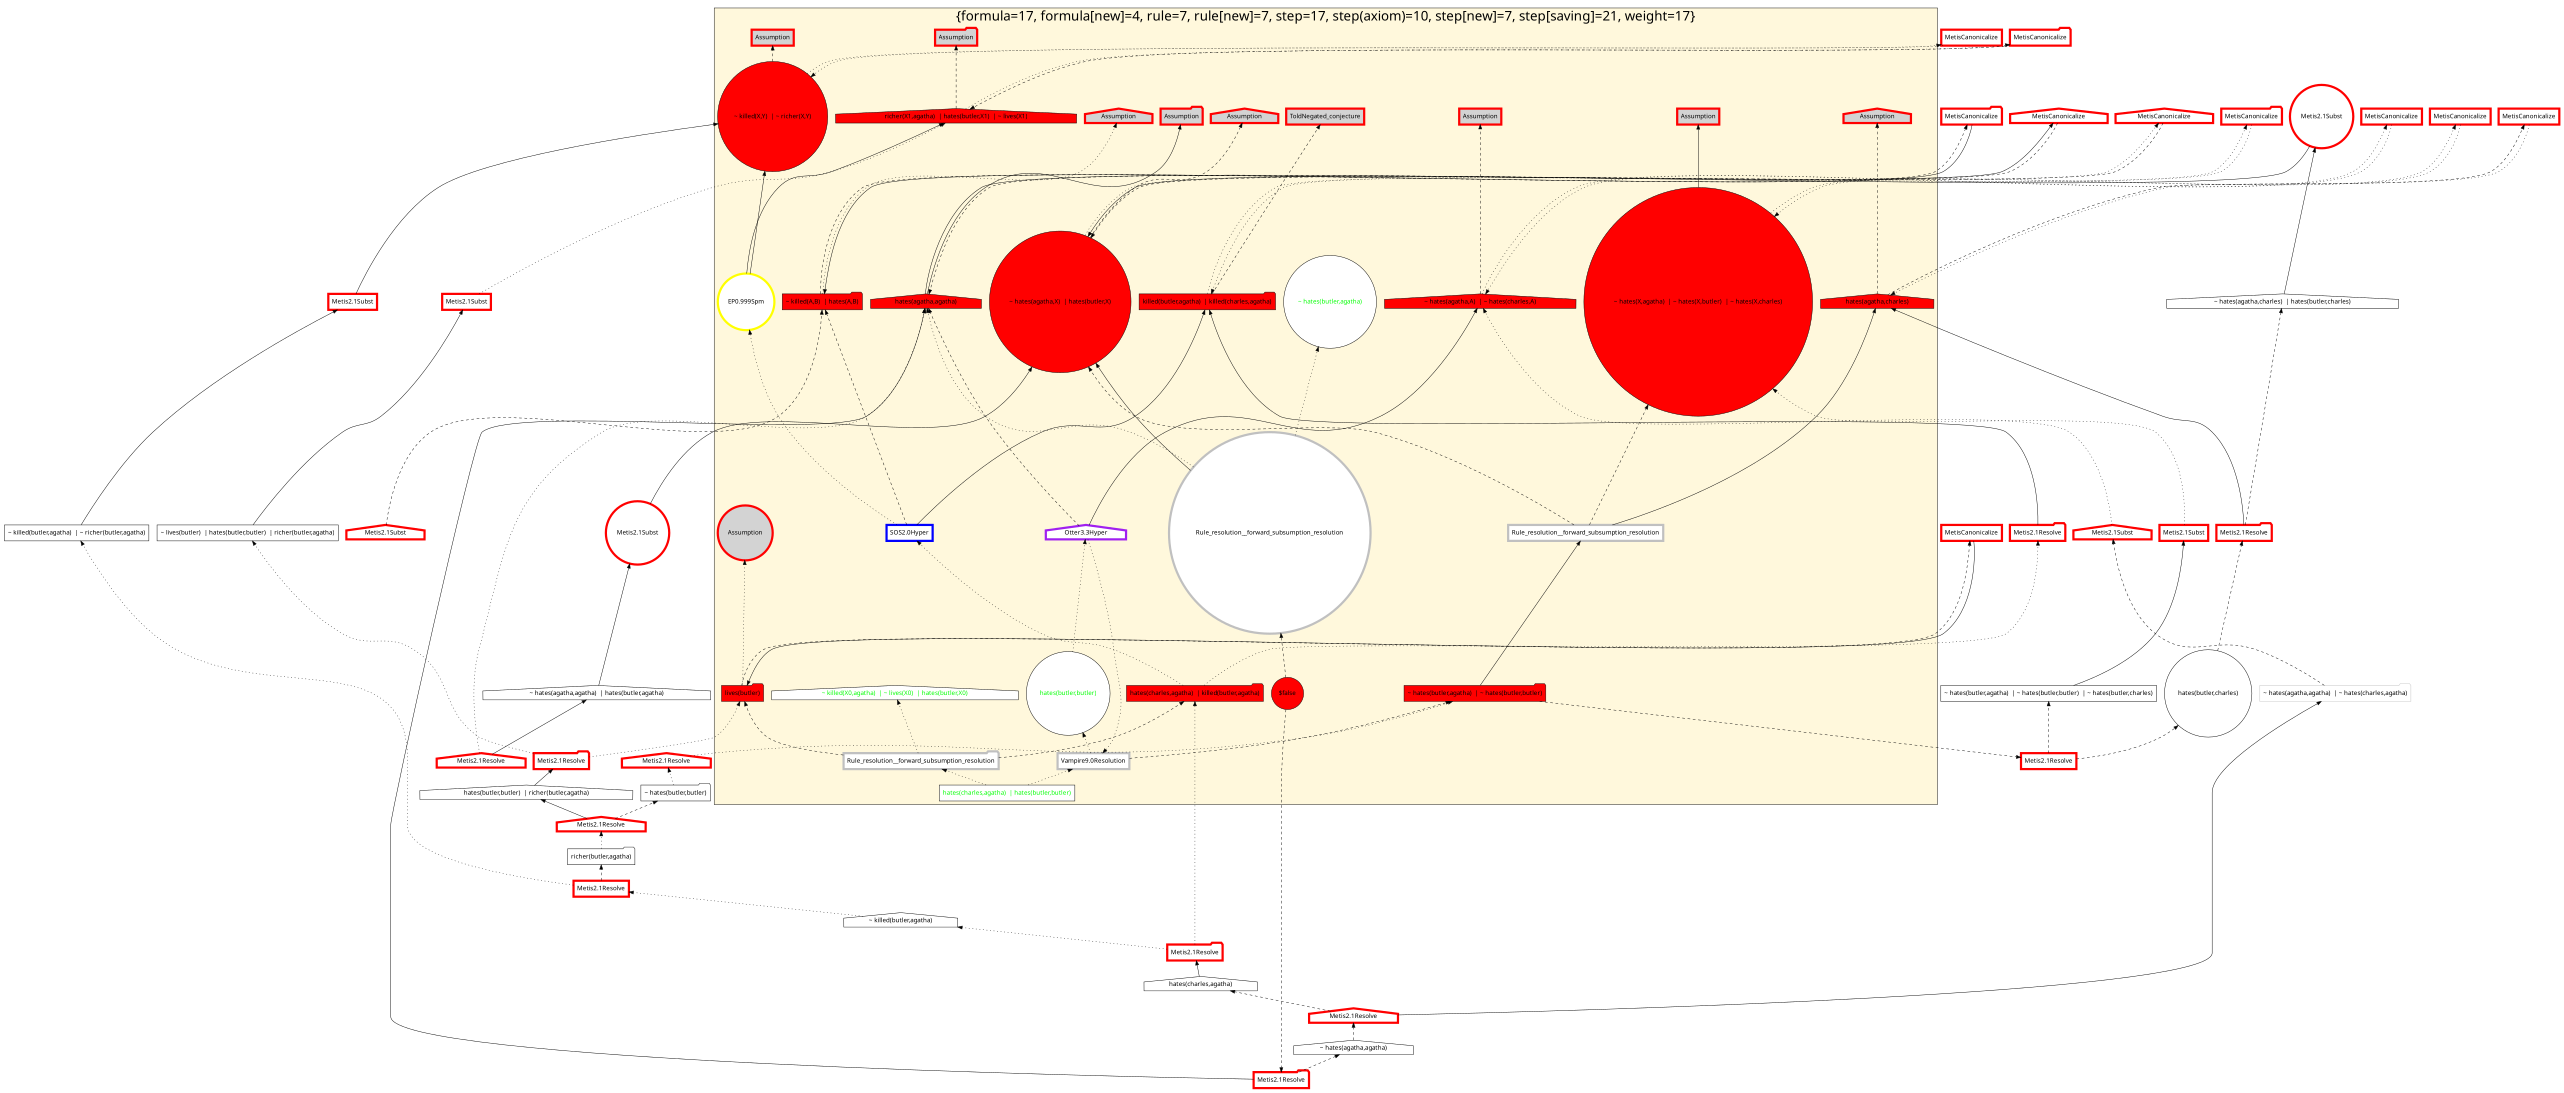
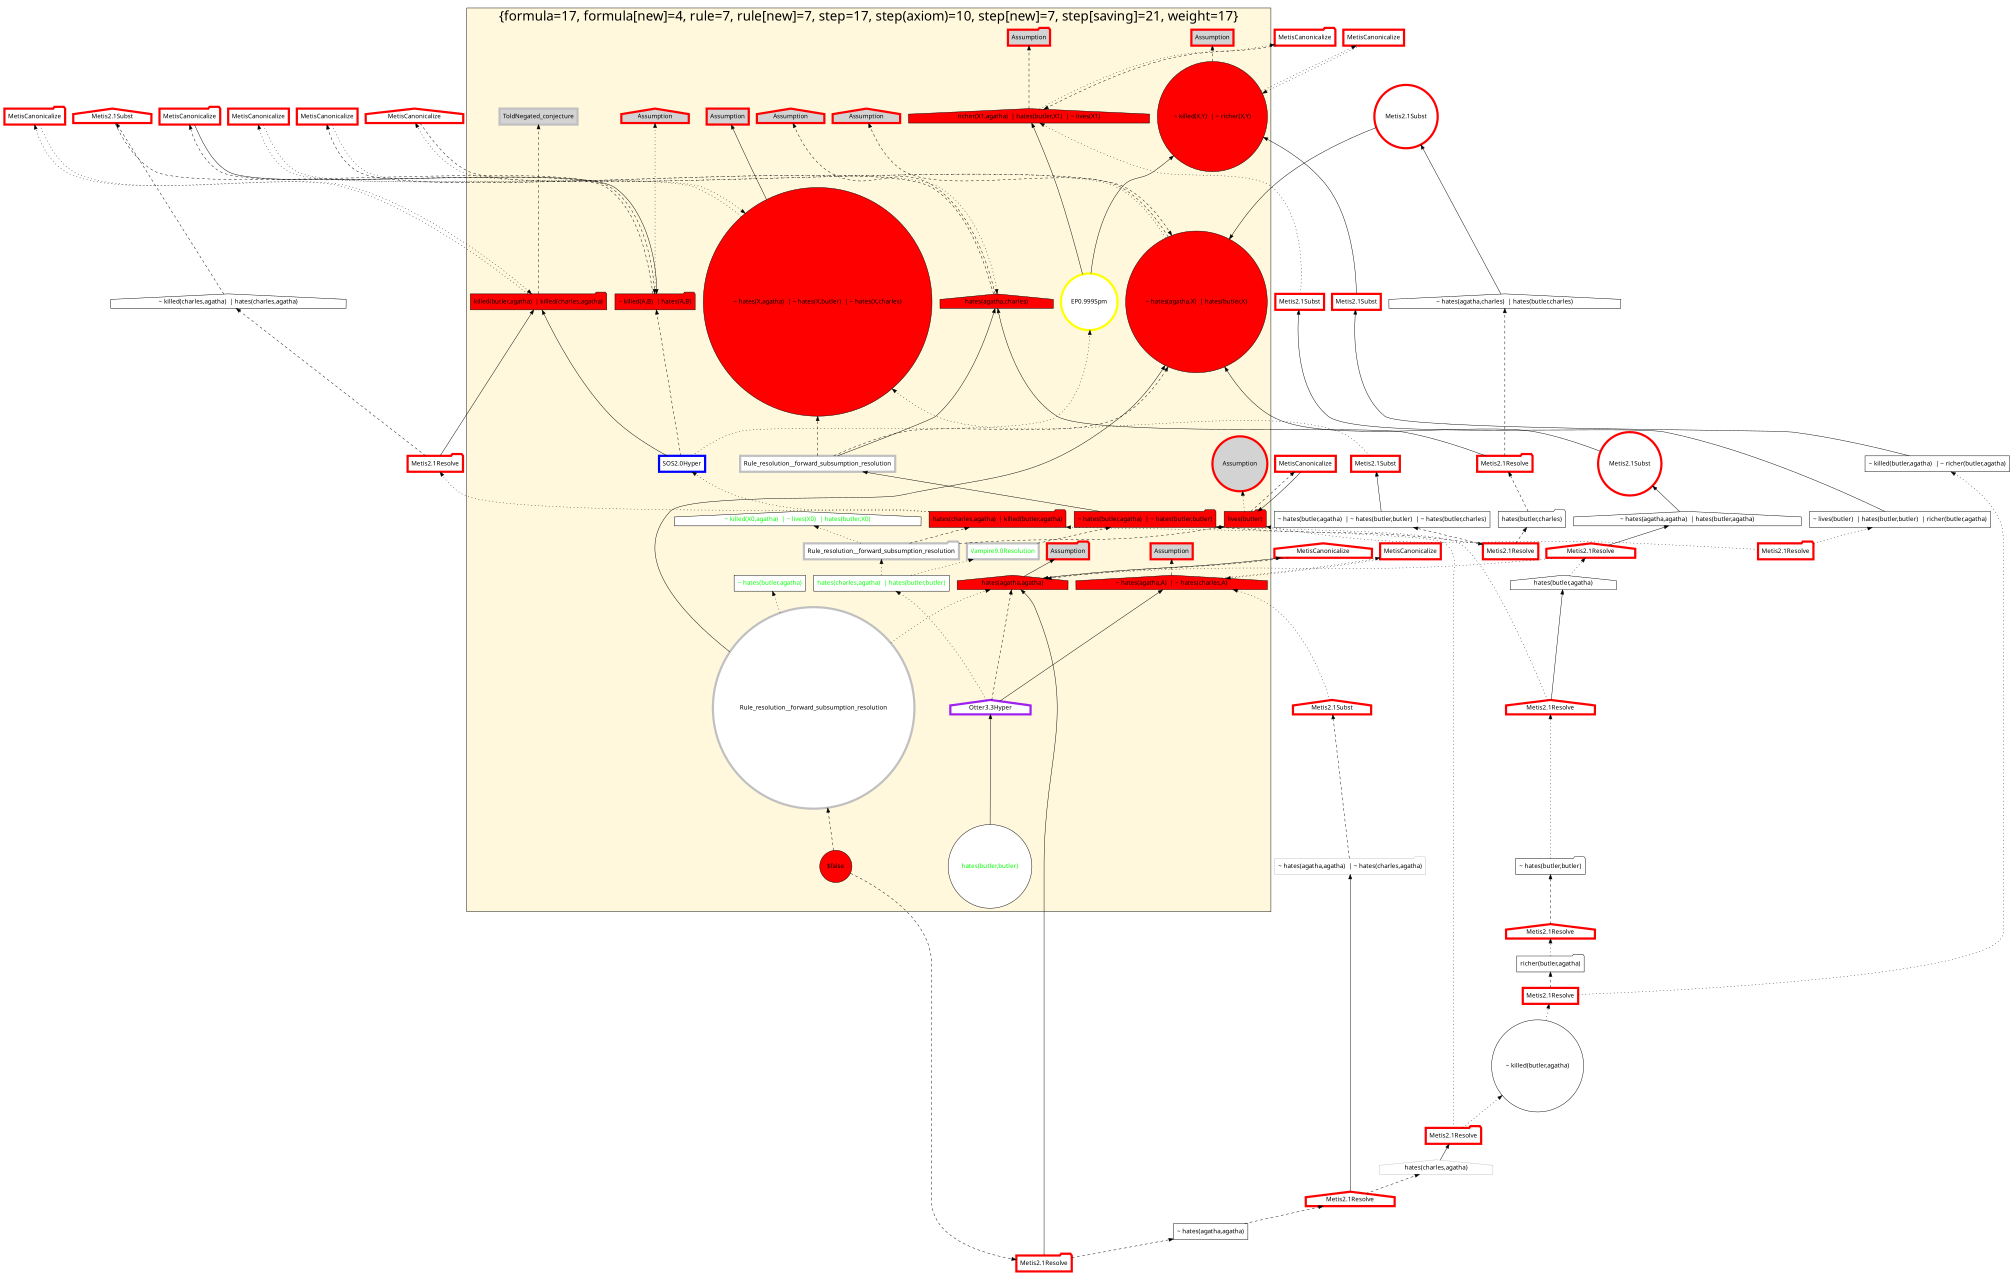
  digraph {
    fontname="Noto Sans"
    rankdir=BT
    node [color=red fillcolor=white fontname="Noto Sans" shape=house style=filled penwidth=5]
    edge [fontname="Noto Sans" style=dotted]
    n1 [color=black fillcolor=red label="killed(butler,agatha)  | killed(charles,agatha)" shape=folder penwidth=""]
    n2 [color=black fontcolor=green label="~ killed(X0,agatha)  | ~ lives(X0)  | hates(butler,X0)" penwidth=""]
    n3 [color=black fillcolor=red label="~ hates(agatha,X)  | hates(butler,X)" shape=circle penwidth=""]
    n4 [color=black fillcolor=red label="~ hates(X,agatha)  | ~ hates(X,butler)  | ~ hates(X,charles)" shape=circle penwidth=""]
    n5 [color=black fillcolor=red label="~ hates(agatha,A)  | ~ hates(charles,A)" penwidth=""]
    n6 [color=black fillcolor=red label="$false" shape=circle penwidth=""]
    n7 [color=black fillcolor=red label="hates(agatha,charles)" penwidth=""]
    n8 [color=black fillcolor=red label="~ hates(butler,agatha)  | ~ hates(butler,butler)" shape=folder penwidth=""]
    n9 [color=black fillcolor=red label="richer(X1,agatha)  | hates(butler,X1)  | ~ lives(X1)" penwidth=""]
    n10 [color=black fillcolor=red label="lives(butler)" shape=folder penwidth=""]
    n11 [color=black fillcolor=red label="hates(charles,agatha)  | killed(butler,agatha)" shape=folder penwidth=""]
    n12 [color=black fillcolor=red label="~ killed(X,Y)  | ~ richer(X,Y)" shape=circle penwidth=""]
    n13 [color=black fontcolor=green label="hates(charles,agatha)  | hates(butler,butler)" shape=box penwidth=""]
    n14 [color=black fillcolor=red label="~ killed(A,B)  | hates(A,B)" shape=folder penwidth=""]
-   n15 [color=black fontcolor=green label="~ hates(butler,agatha)" shape=circle penwidth=""]
+   n15 [color=black fontcolor=green label="~ hates(butler,agatha)" shape=box penwidth=""]
    n16 [color=black fillcolor=red label="hates(agatha,agatha)" penwidth=""]
    n17 [color=black fontcolor=green label="hates(butler,butler)" shape=circle penwidth=""]
    n18 [fillcolor=lightgrey label=Assumption]
    n19 [fillcolor=lightgrey label=Assumption]
-   n20 [color=grey label="Vampire9.0Resolution" shape=box]
+   n20 [color=grey label="Vampire9.0Resolution" shape=box fontcolor=green]
    n21 [color=yellow label="EP0.999Spm" shape=circle]
    n22 [fillcolor=lightgrey label=Assumption shape=box]
    n23 [color=purple label="Otter3.3Hyper"]
    n24 [fillcolor=lightgrey label=Assumption shape=circle]
    n25 [color=grey label=Rule_resolution__forward_subsumption_resolution shape=folder]
    n26 [fillcolor=lightgrey label=Assumption shape=box]
    n27 [color=grey label=Rule_resolution__forward_subsumption_resolution shape=box]
    n28 [fillcolor=lightgrey label=Assumption shape=folder]
    n29 [color=grey label=Rule_resolution__forward_subsumption_resolution shape=circle]
    n30 [fillcolor=lightgrey label=Assumption shape=folder]
    n31 [color=blue label="SOS2.0Hyper" shape=box]
    n32 [fillcolor=lightgrey label=Assumption]
-   n33 [fillcolor=lightgrey label=ToldNegated_conjecture shape=box]
+   n33 [color=grey fillcolor=lightgrey label=ToldNegated_conjecture shape=box]
    n34 [fillcolor=lightgrey label=Assumption shape=box]
    n35 [label=MetisCanonicalize shape=folder]
    n36 [label=MetisCanonicalize]
    n37 [label=MetisCanonicalize shape=box]
    n38 [label=MetisCanonicalize shape=box]
    n39 [label="Metis2.1Resolve" shape=folder]
    n40 [label=MetisCanonicalize shape=box]
    n41 [label="Metis2.1Resolve" shape=box]
    n42 [label=MetisCanonicalize shape=folder]
    n43 [label=MetisCanonicalize shape=box]
    n44 [label="Metis2.1Resolve" shape=folder]
    n45 [label=MetisCanonicalize shape=box]
    n46 [label=MetisCanonicalize shape=folder]
    n47 [label=MetisCanonicalize]
-   n48 [color=black label="~ hates(agatha,agatha)" penwidth=""]
+   n48 [color=black label="~ hates(agatha,agatha)" shape=box penwidth=""]
    n49 [color=black label="~ killed(butler,agatha)  | ~ richer(butler,agatha)" shape=box penwidth=""]
    n50 [label="Metis2.1Subst" shape=box]
+   n51 [color=black label="~ killed(charles,agatha)  | hates(charles,agatha)" penwidth=""]
    n52 [label="Metis2.1Subst"]
    n53 [color=black label="~ hates(butler,agatha)  | ~ hates(butler,butler)  | ~ hates(butler,charles)" shape=box penwidth=""]
-   n54 [color=black label="hates(butler,charles)" shape=circle penwidth=""]
+   n54 [color=black label="hates(butler,charles)" shape=folder penwidth=""]
    n55 [color=grey label="~ hates(agatha,agatha)  | ~ hates(charles,agatha)" shape=folder penwidth=""]
    n56 [label="Metis2.1Subst"]
-   n57 [color=black label="~ killed(butler,agatha)" penwidth=""]
+   n57 [color=black label="~ killed(butler,agatha)" shape=circle penwidth=""]
    n58 [label="Metis2.1Resolve" shape=box]
    n59 [color=black label="richer(butler,agatha)" shape=folder penwidth=""]
    n60 [label="Metis2.1Resolve"]
-   n61 [color=black label="hates(butler,butler)  | richer(butler,agatha)" penwidth=""]
    n62 [color=black label="~ hates(butler,butler)" shape=folder penwidth=""]
-   n63 [color=black label="hates(charles,agatha)" penwidth=""]
+   n63 [color=grey label="hates(charles,agatha)" penwidth=""]
    n64 [label="Metis2.1Resolve" shape=folder]
+   n65 [color=black label="hates(butler,agatha)" penwidth=""]
    n66 [label="Metis2.1Resolve"]
    n67 [color=black label="~ hates(agatha,agatha)  | hates(butler,agatha)" penwidth=""]
    n68 [label="Metis2.1Resolve"]
    n69 [label="Metis2.1Subst" shape=box]
    n70 [color=black label="~ lives(butler)  | hates(butler,butler)  | richer(butler,agatha)" shape=box penwidth=""]
    n71 [label="Metis2.1Subst" shape=box]
    n72 [label="Metis2.1Subst" shape=circle]
    n73 [color=black label="~ hates(agatha,charles)  | hates(butler,charles)" penwidth=""]
    n74 [label="Metis2.1Subst" shape=circle]
    n75 [label="Metis2.1Resolve" shape=folder]
    n76 [label="Metis2.1Resolve" shape=folder]
    n77 [label="Metis2.1Resolve"]
    subgraph cluster_1 {
      fillcolor=cornsilk
      fontsize=30
      label="{formula=17, formula[new]=4, rule=7, rule[new]=7, step=17, step(axiom)=10, step[new]=7, step[saving]=21, weight=17}"
      labelloc=b
      style=filled
      n1
      n2
      n3
      n4
      n5
      n6
      n7
      n8
      n9
      n10
      n11
      n12
      n13
      n14
      n15
      n16
      n17
      n18
      n19
      n20
      n21
      n22
      n23
      n24
      n25
      n26
      n27
      n28
      n29
      n30
      n31
      n32
      n33
      n34
    }
    n1 -> n33 [style=dashed]
    n1 -> n35
    n3 -> n19 [style=dashed]
    n3 -> n36
    n4 -> n22 [style=solid]
    n4 -> n37
    n5 -> n26 [style=dashed]
    n5 -> n38
    n6 -> n29 [style=dashed]
    n6 -> n39 [style=dashed]
    n7 -> n32 [style=dashed]
    n7 -> n40 [style=dashed]
    n8 -> n27 [style=solid]
    n8 -> n41 [style=dashed]
    n9 -> n28 [style=dashed]
    n9 -> n42
    n10 -> n24
    n10 -> n43 [style=dashed]
    n11 -> n31
    n11 -> n44
    n12 -> n34 [style=dashed]
    n12 -> n45
    n13 -> n20
    n13 -> n25
    n14 -> n18
    n14 -> n46 [style=dashed]
    n16 -> n30 [style=solid]
    n16 -> n47 [style=solid]
-   n17 -> n23
+   n17 -> n23 [style=solid]
    n20 -> n8 [style=dashed]
-   n20 -> n17
    n21 -> n9 [style=solid]
    n21 -> n12 [style=solid]
    n23 -> n5 [style=solid]
-   n23 -> n20
+   n23 -> n13
    n23 -> n16 [style=dashed]
    n25 -> n2
    n25 -> n10 [style=dashed]
    n25 -> n11 [style=dashed]
    n27 -> n3 [style=dashed]
    n27 -> n4 [style=dashed]
    n27 -> n7 [style=solid]
    n29 -> n3 [style=solid]
    n29 -> n15
    n29 -> n16
    n31 -> n1 [style=solid]
    n31 -> n14 [style=dashed]
    n31 -> n21
    n35 -> n1
    n36 -> n3 [style=dashed]
    n37 -> n4
    n38 -> n5
    n39 -> n16 [style=solid]
    n39 -> n48 [style=dashed]
    n40 -> n7
    n41 -> n53 [style=dashed]
    n41 -> n54 [style=dashed]
    n42 -> n9 [style=dashed]
    n43 -> n10 [style=solid]
    n44 -> n1 [style=solid]
+   n44 -> n51 [style=dashed]
    n45 -> n12
    n46 -> n14 [style=solid]
    n47 -> n16 [style=dashed]
    n48 -> n68 [style=dashed]
    n49 -> n50 [style=solid]
    n50 -> n12 [style=solid]
+   n51 -> n52 [style=dashed]
    n52 -> n14 [style=dashed]
    n53 -> n69 [style=solid]
    n54 -> n76 [style=dashed]
    n55 -> n56 [style=dashed]
    n56 -> n5
    n57 -> n58
    n58 -> n49
    n58 -> n59 [style=dashed]
    n59 -> n60
-   n60 -> n61 [style=solid]
    n60 -> n62 [style=dashed]
-   n61 -> n75 [style=solid]
    n62 -> n77
    n63 -> n64 [style=solid]
    n64 -> n11
    n64 -> n57
+   n65 -> n66
    n66 -> n16
    n66 -> n67 [style=solid]
    n67 -> n72 [style=solid]
    n68 -> n55 [style=solid]
    n68 -> n63 [style=dashed]
    n69 -> n4
    n70 -> n71 [style=solid]
    n71 -> n9
    n72 -> n3 [style=solid]
    n73 -> n74 [style=solid]
    n74 -> n3 [style=solid]
    n75 -> n10
    n75 -> n70
    n76 -> n7 [style=solid]
    n76 -> n73 [style=dashed]
    n77 -> n8
+   n77 -> n65 [style=solid]
  }
